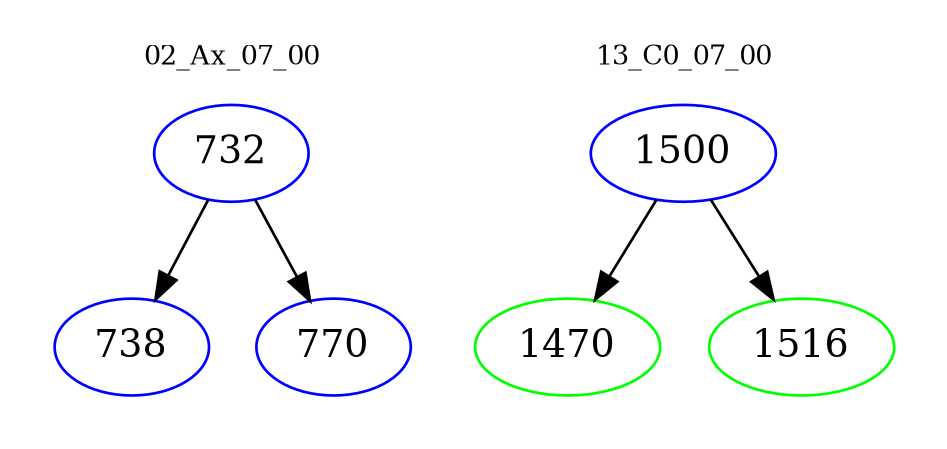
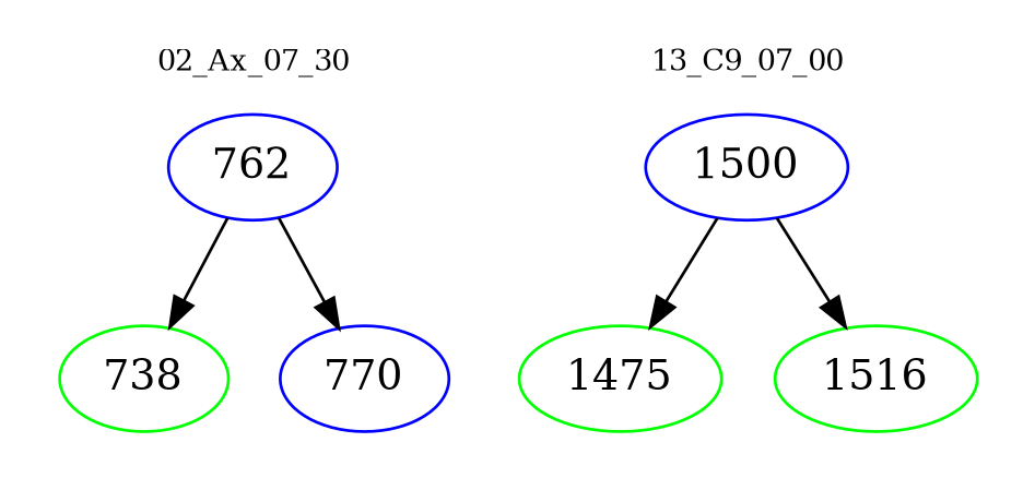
  digraph {
    node [color=blue]
    edge [color=black]
-   n1 [label=732]
-   n2 [label=738]
+   n1 [label=762]
+   n2 [color=green label=738]
    n3 [label=770]
    n4 [label=1500]
-   n5 [color=green label=1470]
+   n5 [color=green label=1475]
    n6 [color=green label=1516]
    subgraph cluster_1 {
      color=white
      fontsize=10
-     label="02_Ax_07_00"
+     label="02_Ax_07_30"
      n1
      n2
      n3
    }
    subgraph cluster_2 {
      color=white
      fontsize=10
-     label="13_C0_07_00"
+     label="13_C9_07_00"
      n4
      n5
      n6
    }
    n1 -> n2
    n1 -> n3
    n4 -> n5
    n4 -> n6
  }
